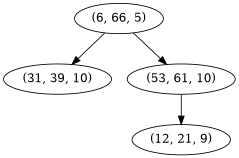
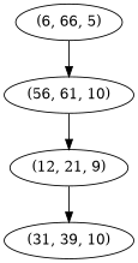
  digraph {
    "(6, 66, 5)"
    "(31, 39, 10)"
-   "(53, 61, 10)"
+   "(53, 61, 10)" [label="(56, 61, 10)"]
    "(12, 21, 9)"
-   "(6, 66, 5)" -> "(31, 39, 10)"
+   "(12, 21, 9)" -> "(31, 39, 10)"
    "(6, 66, 5)" -> "(53, 61, 10)"
    "(53, 61, 10)" -> "(12, 21, 9)"
  }
